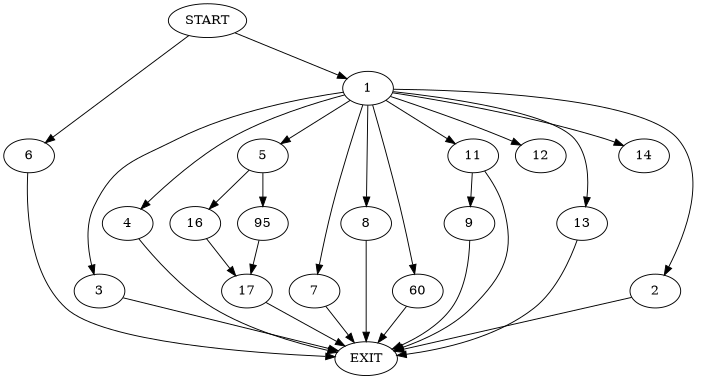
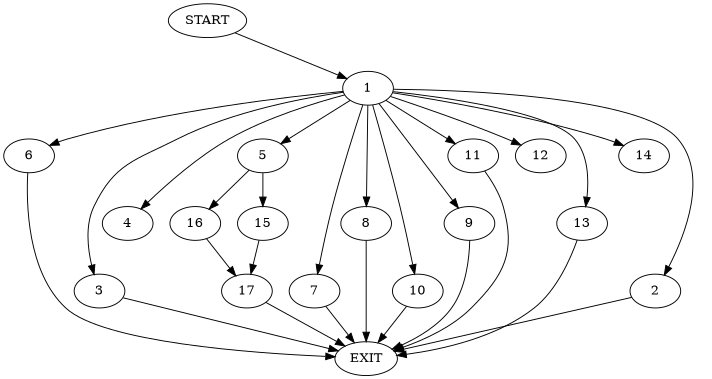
  digraph {
    n1 [label=START]
    1
    2
    3
    4
    5
    6
    7
    8
    9
-   10 [label=60]
+   10
    11
    12
    13
    14
    n16 [label=EXIT]
-   15 [label=95]
+   15
    16
    17
    n1 -> 1
    1 -> 2
    1 -> 3
    1 -> 4
    1 -> 5
-   n1 -> 6
+   1 -> 6
    1 -> 7
    1 -> 8
-   11 -> 9
+   1 -> 9
    1 -> 10
    1 -> 11
    1 -> 12
    1 -> 13
    1 -> 14
    2 -> n16
    3 -> n16
-   4 -> n16
    5 -> 15
    5 -> 16
    6 -> n16
    7 -> n16
    8 -> n16
    9 -> n16
    10 -> n16
    11 -> n16
    13 -> n16
    15 -> 17
    16 -> 17
    17 -> n16
  }
